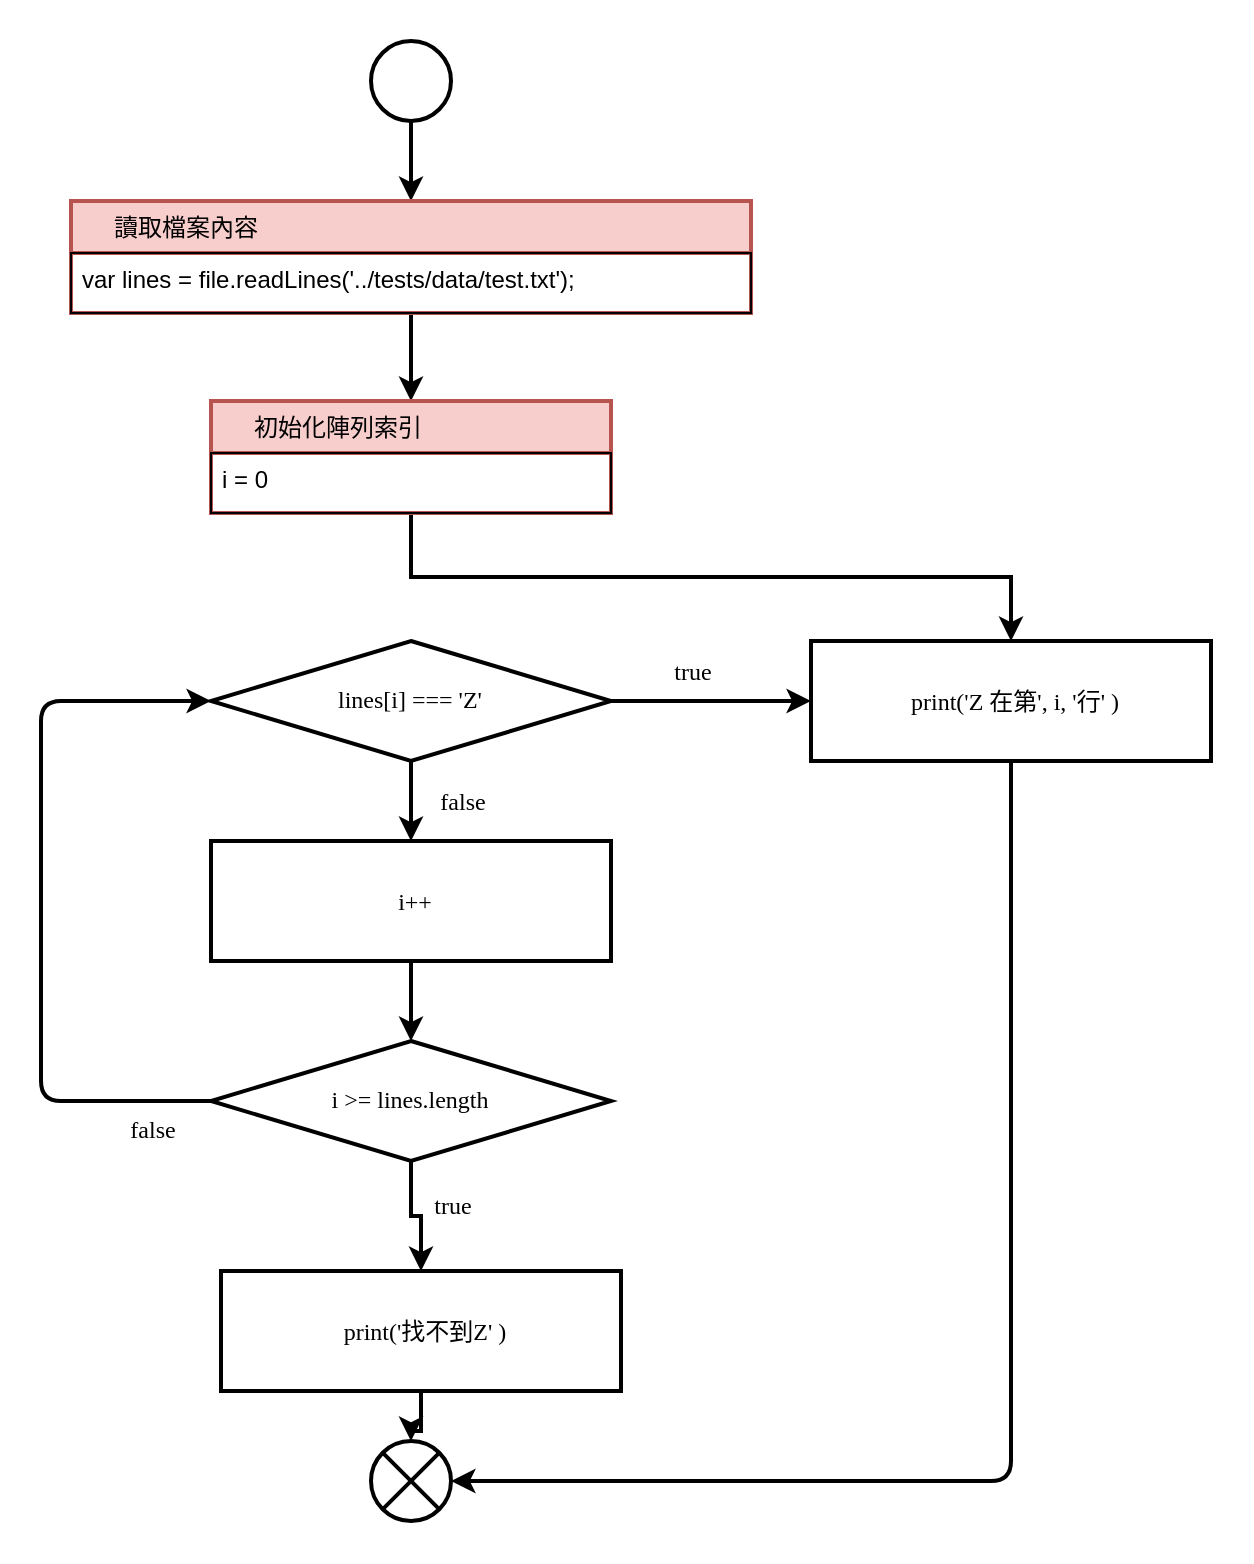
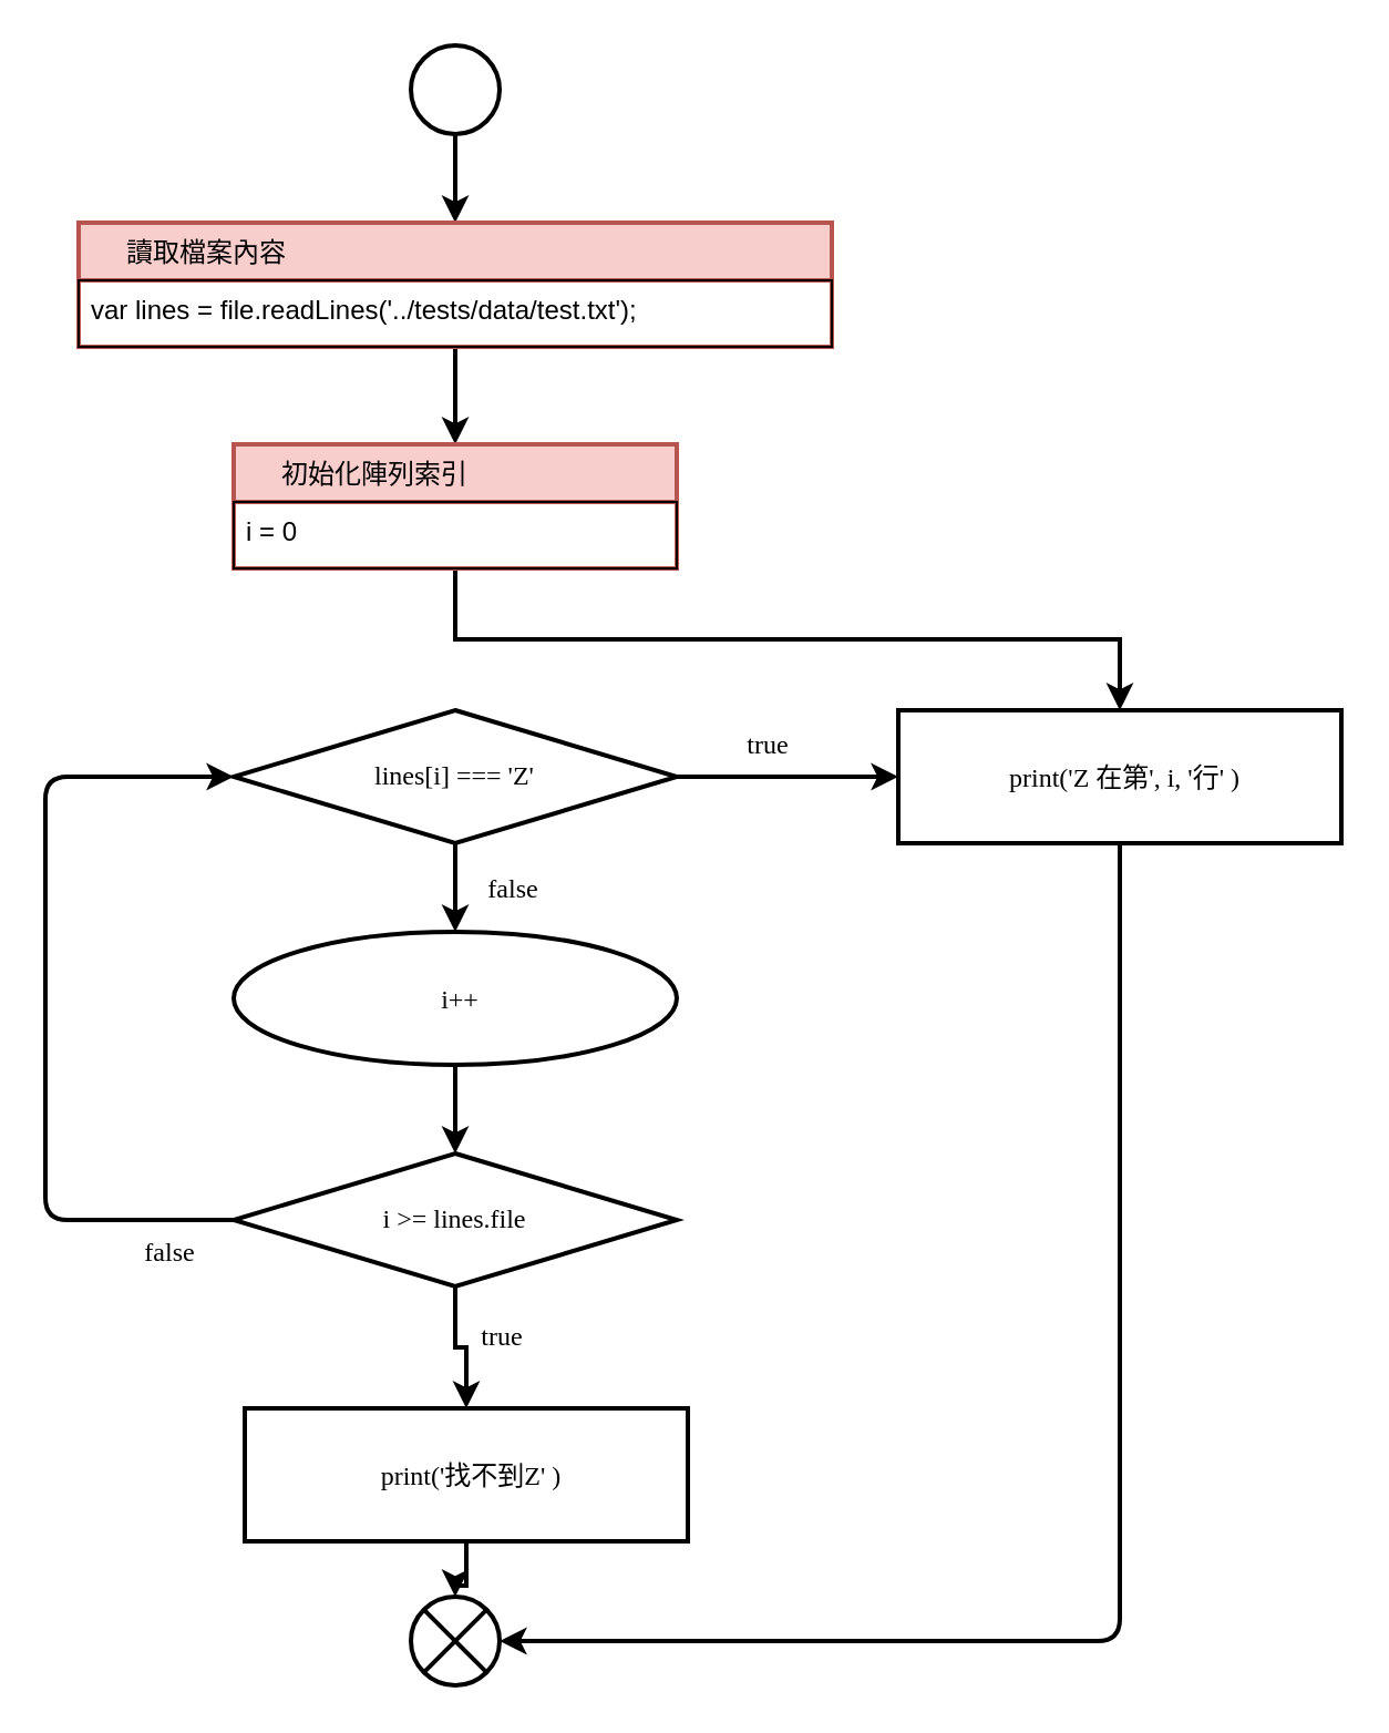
  <mxCell id="0" />
  <mxCell id="1" parent="0" />
  <mxCell id="2" style="edgeStyle=orthogonalEdgeStyle;rounded=1;sketch=0;orthogonalLoop=1;jettySize=auto;html=1;fontFamily=Helvetica;fontSize=12;strokeWidth=2;exitX=0.5;exitY=1;exitDx=0;exitDy=0;fontStyle=0" parent="1" source="3" target="21" edge="1"><mxGeometry relative="1" as="geometry"><mxPoint x="175" y="-60" as="sourcePoint" /><mxPoint x="205" y="100" as="targetPoint" /></mxGeometry></mxCell>
  <mxCell id="3" value="" style="ellipse;fontStyle=0;fontSize=12;sketch=0;rounded=1;align=left;fontFamily=Helvetica;strokeWidth=2;shadow=0;html=0;metaEdit=1;" parent="1" vertex="1"><mxGeometry x="185" y="20" width="40" height="40" as="geometry" /></mxCell>
  <mxCell id="4" value="" style="shape=sumEllipse;perimeter=ellipsePerimeter;backgroundOutline=1;fontStyle=0;fontSize=12;sketch=0;rounded=1;fontFamily=Tahoma;align=left;strokeWidth=2;shadow=0;html=0;metaEdit=1;" parent="1" vertex="1"><mxGeometry x="185" y="720" width="40" height="40" as="geometry" /></mxCell>
  <mxCell id="5" style="edgeStyle=orthogonalEdgeStyle;rounded=0;orthogonalLoop=1;jettySize=auto;html=1;fontFamily=Helvetica;fontSize=12;exitX=0.5;exitY=1;exitDx=0;exitDy=0;fontStyle=0;strokeWidth=2;" parent="1" source="23" target="12" edge="1"><mxGeometry relative="1" as="geometry"><mxPoint x="205" y="260" as="sourcePoint" /></mxGeometry></mxCell>
  <mxCell id="6" style="edgeStyle=orthogonalEdgeStyle;rounded=0;orthogonalLoop=1;jettySize=auto;html=1;fontFamily=Tahoma;fontSize=12;entryX=0;entryY=0.5;entryDx=0;entryDy=0;fontStyle=0;strokeWidth=2;" parent="1" source="10" target="12" edge="1"><mxGeometry relative="1" as="geometry" /></mxCell>
  <mxCell id="7" value="true" style="edgeLabel;html=1;align=center;verticalAlign=middle;resizable=0;points=[];fontSize=12;fontFamily=Tahoma;fontStyle=0" parent="6" vertex="1" connectable="0"><mxGeometry x="-0.242" relative="1" as="geometry"><mxPoint x="2" y="-15" as="offset" /></mxGeometry></mxCell>
  <mxCell id="8" style="edgeStyle=orthogonalEdgeStyle;rounded=0;orthogonalLoop=1;jettySize=auto;html=1;fontFamily=Tahoma;fontSize=12;fontStyle=0;strokeWidth=2;" parent="1" source="10" target="14" edge="1"><mxGeometry relative="1" as="geometry" /></mxCell>
  <mxCell id="9" value="false" style="edgeLabel;html=1;align=center;verticalAlign=middle;resizable=0;points=[];fontSize=12;fontFamily=Tahoma;fontStyle=0" parent="8" vertex="1" connectable="0"><mxGeometry x="0.236" y="-1" relative="1" as="geometry"><mxPoint x="26" y="-5" as="offset" /></mxGeometry></mxCell>
  <mxCell id="10" value="lines[i] === 'Z'" style="strokeWidth=2;html=1;shape=mxgraph.flowchart.decision;whiteSpace=wrap;rounded=0;shadow=0;fontFamily=Tahoma;fontSize=12;fontStyle=0" parent="1" vertex="1"><mxGeometry x="105" y="320" width="200" height="60" as="geometry" /></mxCell>
  <mxCell id="11" style="edgeStyle=orthogonalEdgeStyle;rounded=1;orthogonalLoop=1;jettySize=auto;html=1;entryX=1;entryY=0.5;entryDx=0;entryDy=0;fontFamily=Tahoma;fontSize=12;exitX=0.5;exitY=1;exitDx=0;exitDy=0;fontStyle=0;strokeWidth=2;" parent="1" source="12" target="4" edge="1"><mxGeometry relative="1" as="geometry"><mxPoint x="385" y="760" as="targetPoint" /></mxGeometry></mxCell>
  <mxCell id="12" value="print('Z 在第', i, '行' )" style="fontSize=12;fontStyle=0;sketch=0;rounded=0;fontFamily=Tahoma;align=center;strokeWidth=2;arcSize=7;shadow=0;html=0;spacingLeft=5;verticalAlign=middle;spacingTop=0;spacing=5;" parent="1" vertex="1"><mxGeometry x="405" y="320" width="200" height="60" as="geometry" /></mxCell>
  <mxCell id="13" style="edgeStyle=orthogonalEdgeStyle;rounded=0;orthogonalLoop=1;jettySize=auto;html=1;fontFamily=Tahoma;fontSize=12;fontStyle=0;strokeWidth=2;" parent="1" source="14" target="19" edge="1"><mxGeometry relative="1" as="geometry" /></mxCell>
- <mxCell id="14" value="i++" style="fontSize=12;fontStyle=0;sketch=0;rounded=0;fontFamily=Tahoma;align=center;strokeWidth=2;arcSize=7;shadow=0;html=0;spacingLeft=5;verticalAlign=middle;spacingTop=0;spacing=5;" parent="1" vertex="1"><mxGeometry x="105" y="420" width="200" height="60" as="geometry" /></mxCell>
+ <mxCell id="14" value="i++" style="ellipse;fontSize=12;fontStyle=0;sketch=0;fontFamily=Tahoma;align=center;strokeWidth=2;arcSize=7;shadow=0;html=0;spacingLeft=5;verticalAlign=middle;spacingTop=0;spacing=5;" parent="1" vertex="1"><mxGeometry x="105" y="420" width="200" height="60" as="geometry" /></mxCell>
  <mxCell id="15" style="edgeStyle=orthogonalEdgeStyle;rounded=1;orthogonalLoop=1;jettySize=auto;html=1;fontFamily=Tahoma;fontSize=12;entryX=0;entryY=0.5;entryDx=0;entryDy=0;entryPerimeter=0;fontStyle=0;strokeWidth=2;" parent="1" source="19" target="10" edge="1"><mxGeometry relative="1" as="geometry"><mxPoint x="-20" y="395" as="targetPoint" /><Array as="points"><mxPoint x="20" y="550" /><mxPoint x="20" y="350" /></Array></mxGeometry></mxCell>
  <mxCell id="16" value="false" style="edgeLabel;html=1;align=center;verticalAlign=middle;resizable=0;points=[];fontSize=12;fontFamily=Tahoma;fontStyle=0" parent="15" vertex="1" connectable="0"><mxGeometry x="0.23" y="2" relative="1" as="geometry"><mxPoint x="57" y="157" as="offset" /></mxGeometry></mxCell>
  <mxCell id="17" style="edgeStyle=orthogonalEdgeStyle;rounded=0;orthogonalLoop=1;jettySize=auto;html=1;entryX=0.5;entryY=0;entryDx=0;entryDy=0;fontFamily=Tahoma;fontSize=12;fontStyle=0;strokeWidth=2;" parent="1" source="19" target="26" edge="1"><mxGeometry relative="1" as="geometry" /></mxCell>
  <mxCell id="18" value="true" style="edgeLabel;html=1;align=center;verticalAlign=middle;resizable=0;points=[];fontSize=12;fontFamily=Tahoma;fontStyle=0" parent="17" vertex="1" connectable="0"><mxGeometry x="-0.273" y="1" relative="1" as="geometry"><mxPoint x="19" as="offset" /></mxGeometry></mxCell>
- <mxCell id="19" value="i &amp;gt;= lines.length" style="strokeWidth=2;html=1;shape=mxgraph.flowchart.decision;whiteSpace=wrap;rounded=0;shadow=0;fontFamily=Tahoma;fontSize=12;fontStyle=0" parent="1" vertex="1"><mxGeometry x="105" y="520" width="200" height="60" as="geometry" /></mxCell>
+ <mxCell id="19" value="i &amp;gt;= lines.file" style="strokeWidth=2;html=1;shape=mxgraph.flowchart.decision;whiteSpace=wrap;rounded=0;shadow=0;fontFamily=Tahoma;fontSize=12;fontStyle=0" parent="1" vertex="1"><mxGeometry x="105" y="520" width="200" height="60" as="geometry" /></mxCell>
  <mxCell id="20" style="edgeStyle=orthogonalEdgeStyle;rounded=0;orthogonalLoop=1;jettySize=auto;html=1;fontFamily=Helvetica;fontSize=12;entryX=0.5;entryY=0;entryDx=0;entryDy=0;strokeWidth=2;fontStyle=0" parent="1" source="21" target="23" edge="1"><mxGeometry relative="1" as="geometry"><mxPoint x="205" y="200" as="targetPoint" /></mxGeometry></mxCell>
  <mxCell id="21" value="讀取檔案內容" style="swimlane;fontStyle=0;childLayout=stackLayout;horizontal=1;startSize=26;horizontalStack=0;resizeParent=1;resizeParentMax=0;resizeLast=0;collapsible=1;marginBottom=0;fontFamily=Helvetica;fontSize=12;align=left;spacingLeft=20;strokeWidth=2;fillColor=#f8cecc;strokeColor=#b85450;" parent="1" vertex="1"><mxGeometry x="35" y="100" width="340" height="56" as="geometry"><mxRectangle x="260" y="200" width="200" height="30" as="alternateBounds" /></mxGeometry></mxCell>
  <mxCell id="22" value="var lines = file.readLines('../tests/data/test.txt');" style="text;strokeColor=default;fillColor=none;align=left;verticalAlign=top;spacingLeft=4;spacingRight=4;overflow=hidden;rotatable=0;points=[[0,0.5],[1,0.5]];portConstraint=eastwest;fontFamily=Helvetica;fontSize=12;autosize=1;fontStyle=0" parent="21" vertex="1"><mxGeometry y="26" width="340" height="30" as="geometry" /></mxCell>
  <mxCell id="23" value="初始化陣列索引" style="swimlane;fontStyle=0;childLayout=stackLayout;horizontal=1;startSize=26;fillColor=#f8cecc;horizontalStack=0;resizeParent=1;resizeParentMax=0;resizeLast=0;collapsible=1;marginBottom=0;fontFamily=Helvetica;fontSize=12;align=left;spacingLeft=20;strokeWidth=2;strokeColor=#b85450;" parent="1" vertex="1"><mxGeometry x="105" y="200" width="200" height="56" as="geometry"><mxRectangle x="260" y="280" width="160" height="30" as="alternateBounds" /></mxGeometry></mxCell>
  <mxCell id="24" value="i = 0" style="text;strokeColor=default;fillColor=none;align=left;verticalAlign=top;spacingLeft=4;spacingRight=4;overflow=hidden;rotatable=0;points=[[0,0.5],[1,0.5]];portConstraint=eastwest;fontFamily=Helvetica;fontSize=12;autosize=1;fontStyle=0" parent="23" vertex="1"><mxGeometry y="26" width="200" height="30" as="geometry" /></mxCell>
  <mxCell id="25" style="edgeStyle=orthogonalEdgeStyle;rounded=0;orthogonalLoop=1;jettySize=auto;html=1;strokeWidth=2;fontStyle=0;fontSize=12;entryX=0.5;entryY=0;entryDx=0;entryDy=0;" parent="1" source="26" target="4" edge="1"><mxGeometry relative="1" as="geometry"><mxPoint x="205" y="720" as="targetPoint" /></mxGeometry></mxCell>
  <mxCell id="26" value="print('找不到Z' )" style="fontSize=12;fontStyle=0;sketch=0;rounded=0;fontFamily=Tahoma;align=center;strokeWidth=2;arcSize=7;shadow=0;html=0;spacingLeft=5;verticalAlign=middle;spacingTop=0;spacing=5;" parent="1" vertex="1"><mxGeometry x="110" y="635" width="200" height="60" as="geometry" /></mxCell>
